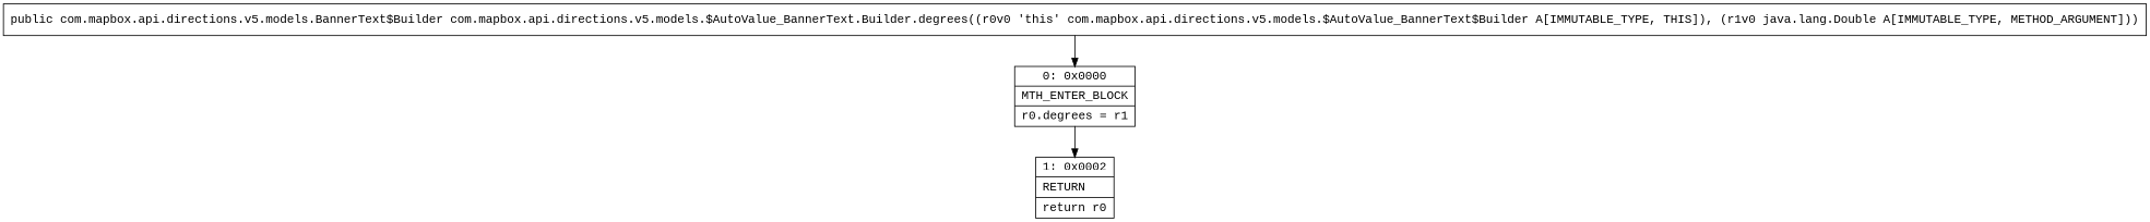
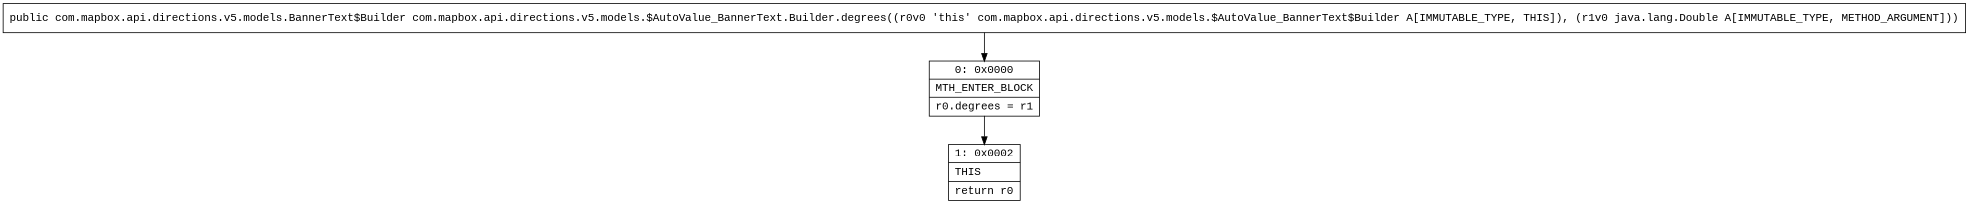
  digraph {
    fontname="Liberation Mono"
    node [shape=record fontname="Liberation Mono"]
    edge [fontname="Liberation Mono"]
    n1 [label="{0\:\ 0x0000|MTH_ENTER_BLOCK\l|r0.degrees = r1\l}"]
-   n2 [label="{1\:\ 0x0002|RETURN\l|return r0\l}"]
+   n2 [label="{1\:\ 0x0002|THIS\l|return r0\l}"]
    n3 [label="{public com.mapbox.api.directions.v5.models.BannerText$Builder com.mapbox.api.directions.v5.models.$AutoValue_BannerText.Builder.degrees((r0v0 'this' com.mapbox.api.directions.v5.models.$AutoValue_BannerText$Builder A[IMMUTABLE_TYPE, THIS]), (r1v0 java.lang.Double A[IMMUTABLE_TYPE, METHOD_ARGUMENT])) }"]
    n1 -> n2
    n3 -> n1
  }
